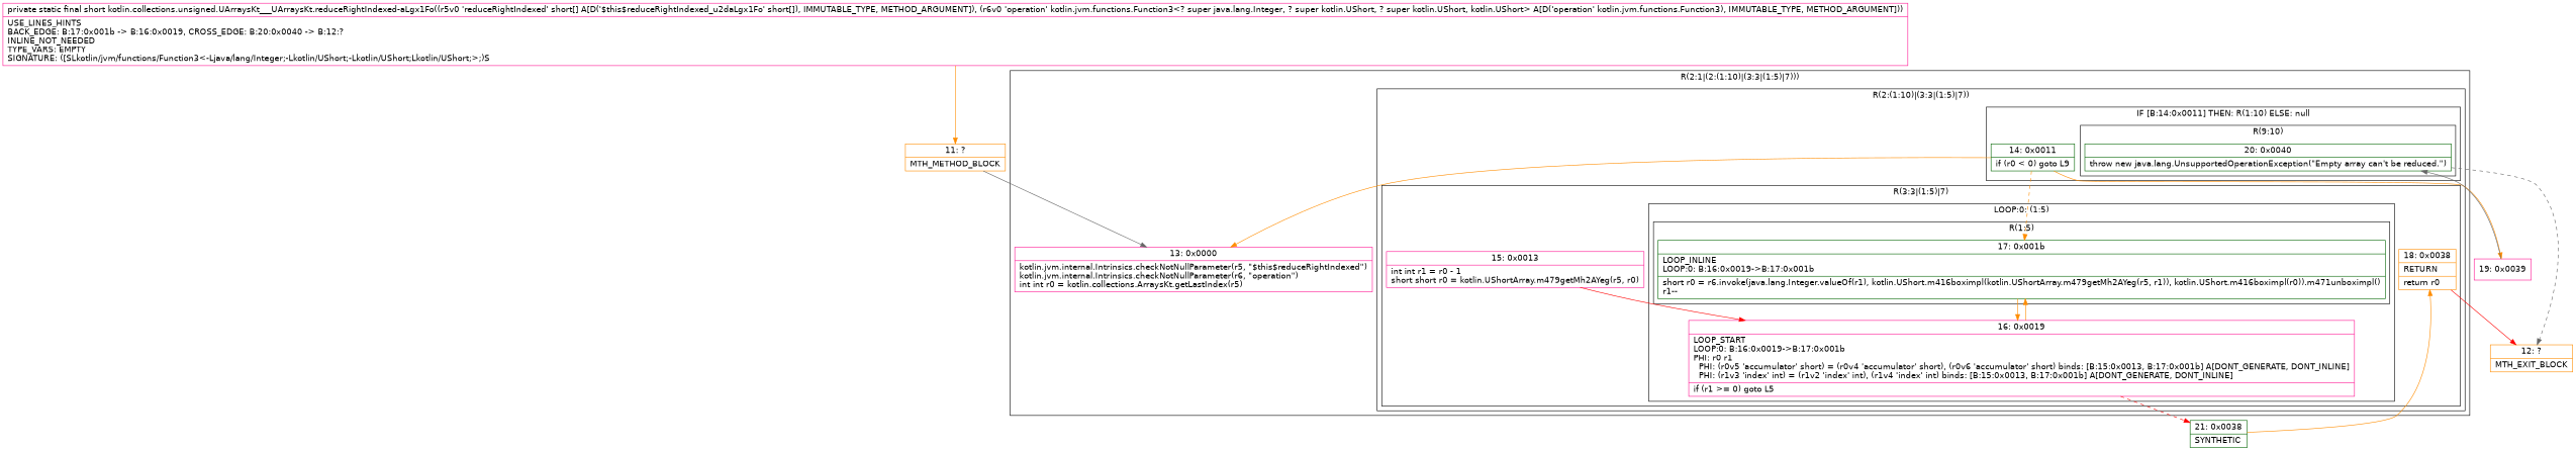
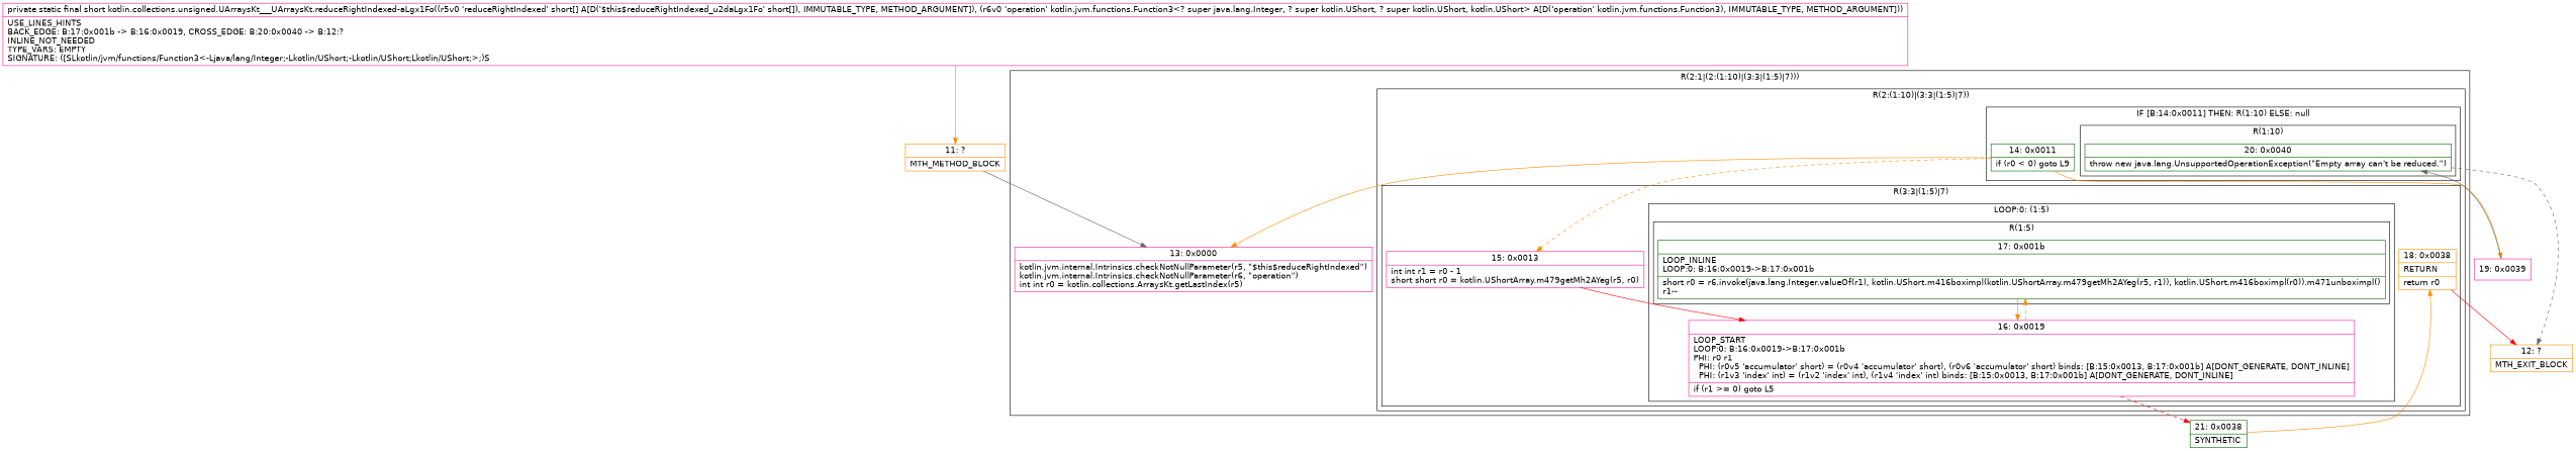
  digraph {
    fontname="DejaVu Sans"
    node [color=deeppink fontname="DejaVu Sans" shape=record]
    edge [color=darkorange fontname="DejaVu Sans"]
    n1 [color=darkgreen label="{20\:\ 0x0040|throw new java.lang.UnsupportedOperationException(\"Empty array can't be reduced.\")\l}"]
    n2 [color=darkgreen label="{14\:\ 0x0011|if (r0 \< 0) goto L9\l}"]
    n3 [color=darkgreen label="{17\:\ 0x001b|LOOP_INLINE\lLOOP:0: B:16:0x0019\-\>B:17:0x001b\l|short r0 = r6.invoke(java.lang.Integer.valueOf(r1), kotlin.UShort.m416boximpl(kotlin.UShortArray.m479getMh2AYeg(r5, r1)), kotlin.UShort.m416boximpl(r0)).m471unboximpl()\lr1\-\-\l}"]
    n4 [label="{16\:\ 0x0019|LOOP_START\lLOOP:0: B:16:0x0019\-\>B:17:0x001b\lPHI: r0 r1 \l  PHI: (r0v5 'accumulator' short) = (r0v4 'accumulator' short), (r0v6 'accumulator' short) binds: [B:15:0x0013, B:17:0x001b] A[DONT_GENERATE, DONT_INLINE]\l  PHI: (r1v3 'index' int) = (r1v2 'index' int), (r1v4 'index' int) binds: [B:15:0x0013, B:17:0x001b] A[DONT_GENERATE, DONT_INLINE]\l|if (r1 \>= 0) goto L5\l}"]
    n5 [label="{15\:\ 0x0013|int int r1 = r0 \- 1\lshort short r0 = kotlin.UShortArray.m479getMh2AYeg(r5, r0)\l}"]
    n6 [color=darkorange label="{18\:\ 0x0038|RETURN\l|return r0\l}"]
    n7 [label="{13\:\ 0x0000|kotlin.jvm.internal.Intrinsics.checkNotNullParameter(r5, \"$this$reduceRightIndexed\")\lkotlin.jvm.internal.Intrinsics.checkNotNullParameter(r6, \"operation\")\lint int r0 = kotlin.collections.ArraysKt.getLastIndex(r5)\l}"]
    n8 [color=darkorange label="{12\:\ ?|MTH_EXIT_BLOCK\l}"]
    n9 [label="{19\:\ 0x0039}"]
    n10 [color=darkgreen label="{21\:\ 0x0038|SYNTHETIC\l}"]
    n11 [color=darkorange label="{11\:\ ?|MTH_METHOD_BLOCK\l}"]
    n12 [label="{private static final short kotlin.collections.unsigned.UArraysKt___UArraysKt.reduceRightIndexed\-aLgx1Fo((r5v0 'reduceRightIndexed' short[] A[D('$this$reduceRightIndexed_u2daLgx1Fo' short[]), IMMUTABLE_TYPE, METHOD_ARGUMENT]), (r6v0 'operation' kotlin.jvm.functions.Function3\<? super java.lang.Integer, ? super kotlin.UShort, ? super kotlin.UShort, kotlin.UShort\> A[D('operation' kotlin.jvm.functions.Function3), IMMUTABLE_TYPE, METHOD_ARGUMENT]))  | USE_LINES_HINTS\lBACK_EDGE: B:17:0x001b \-\> B:16:0x0019, CROSS_EDGE: B:20:0x0040 \-\> B:12:?\lINLINE_NOT_NEEDED\lTYPE_VARS: EMPTY\lSIGNATURE: ([SLkotlin\/jvm\/functions\/Function3\<\-Ljava\/lang\/Integer;\-Lkotlin\/UShort;\-Lkotlin\/UShort;Lkotlin\/UShort;\>;)S\l}"]
    subgraph cluster_1 {
      label="R(2:1|(2:(1:10)|(3:3|(1:5)|7)))"
      n7
      subgraph cluster_2 {
        label="R(2:(1:10)|(3:3|(1:5)|7))"
        subgraph cluster_3 {
          label="IF [B:14:0x0011] THEN: R(1:10) ELSE: null"
          n2
          subgraph cluster_4 {
-           label="R(9:10)"
+           label="R(1:10)"
            n1
          }
        }
        subgraph cluster_5 {
          label="R(3:3|(1:5)|7)"
          n5
          n6
          subgraph cluster_6 {
            label="LOOP:0: (1:5)"
            n4
            subgraph cluster_7 {
              label="R(1:5)"
              n3
            }
          }
        }
      }
    }
    n1 -> n8 [color=gray40 style=dashed]
-   n2 -> n3 [style=dashed]
+   n2 -> n5 [style=dashed]
    n2 -> n7
    n2 -> n9
    n3 -> n4
-   n4 -> n3
+   n4 -> n3 [style=dashed]
    n4 -> n10 [color=red style=dashed]
    n5 -> n4 [color=red]
    n6 -> n8 [color=red]
    n9 -> n1 [color=gray40]
    n10 -> n6
    n11 -> n7 [color=gray40]
    n12 -> n11
  }
